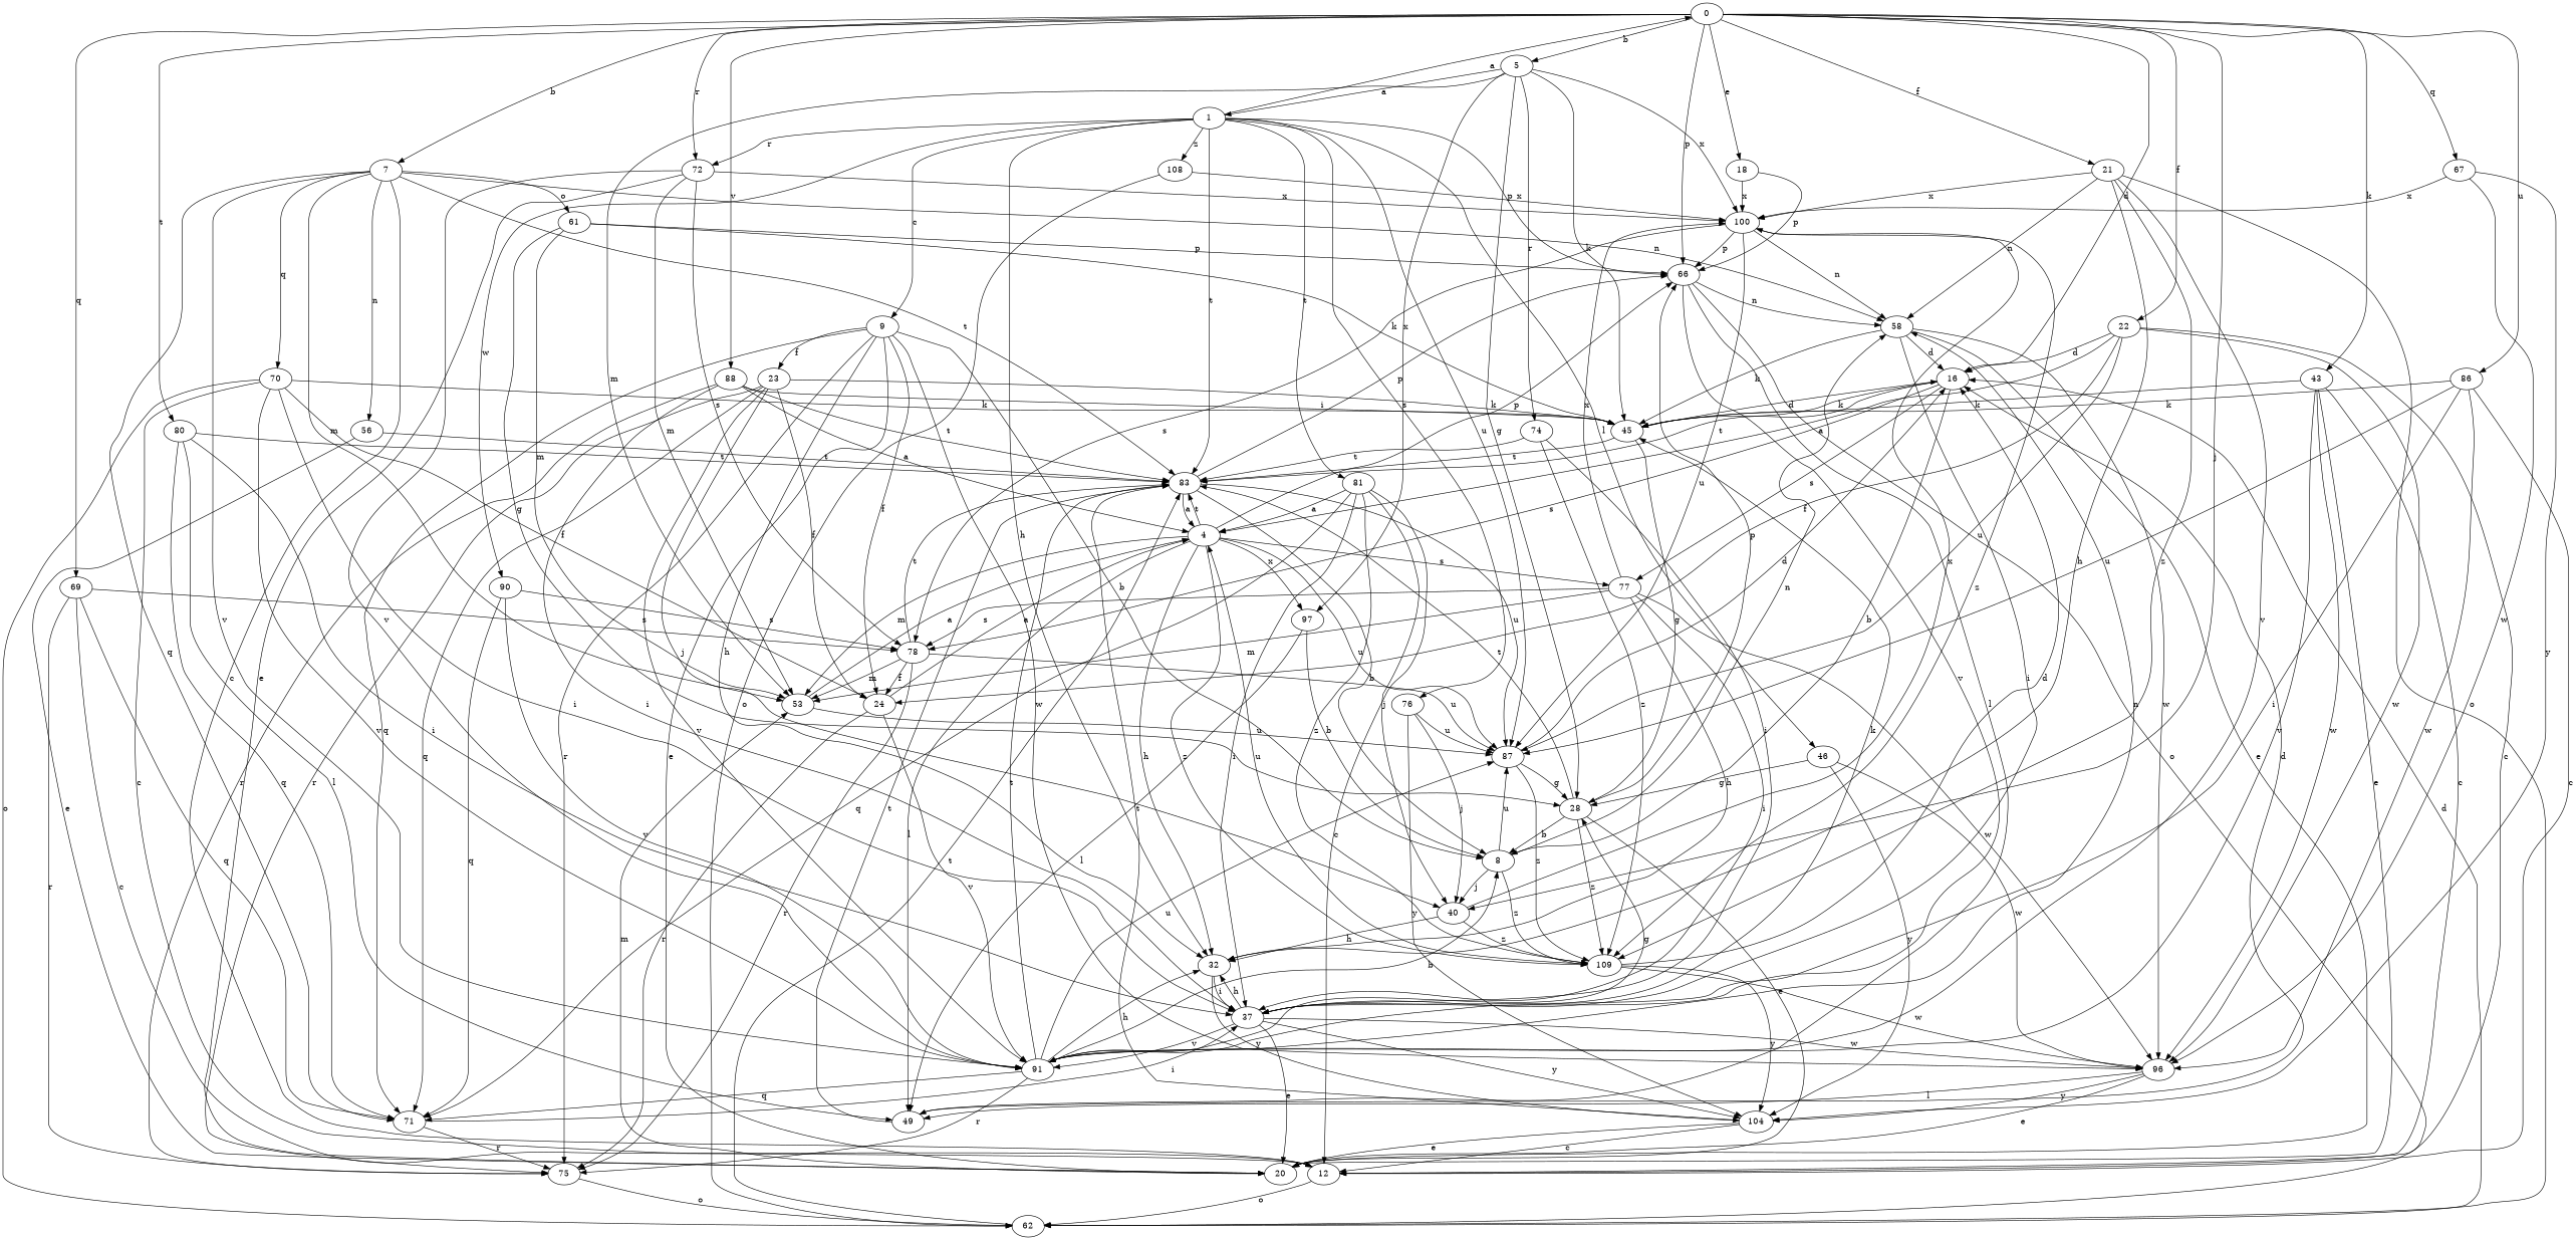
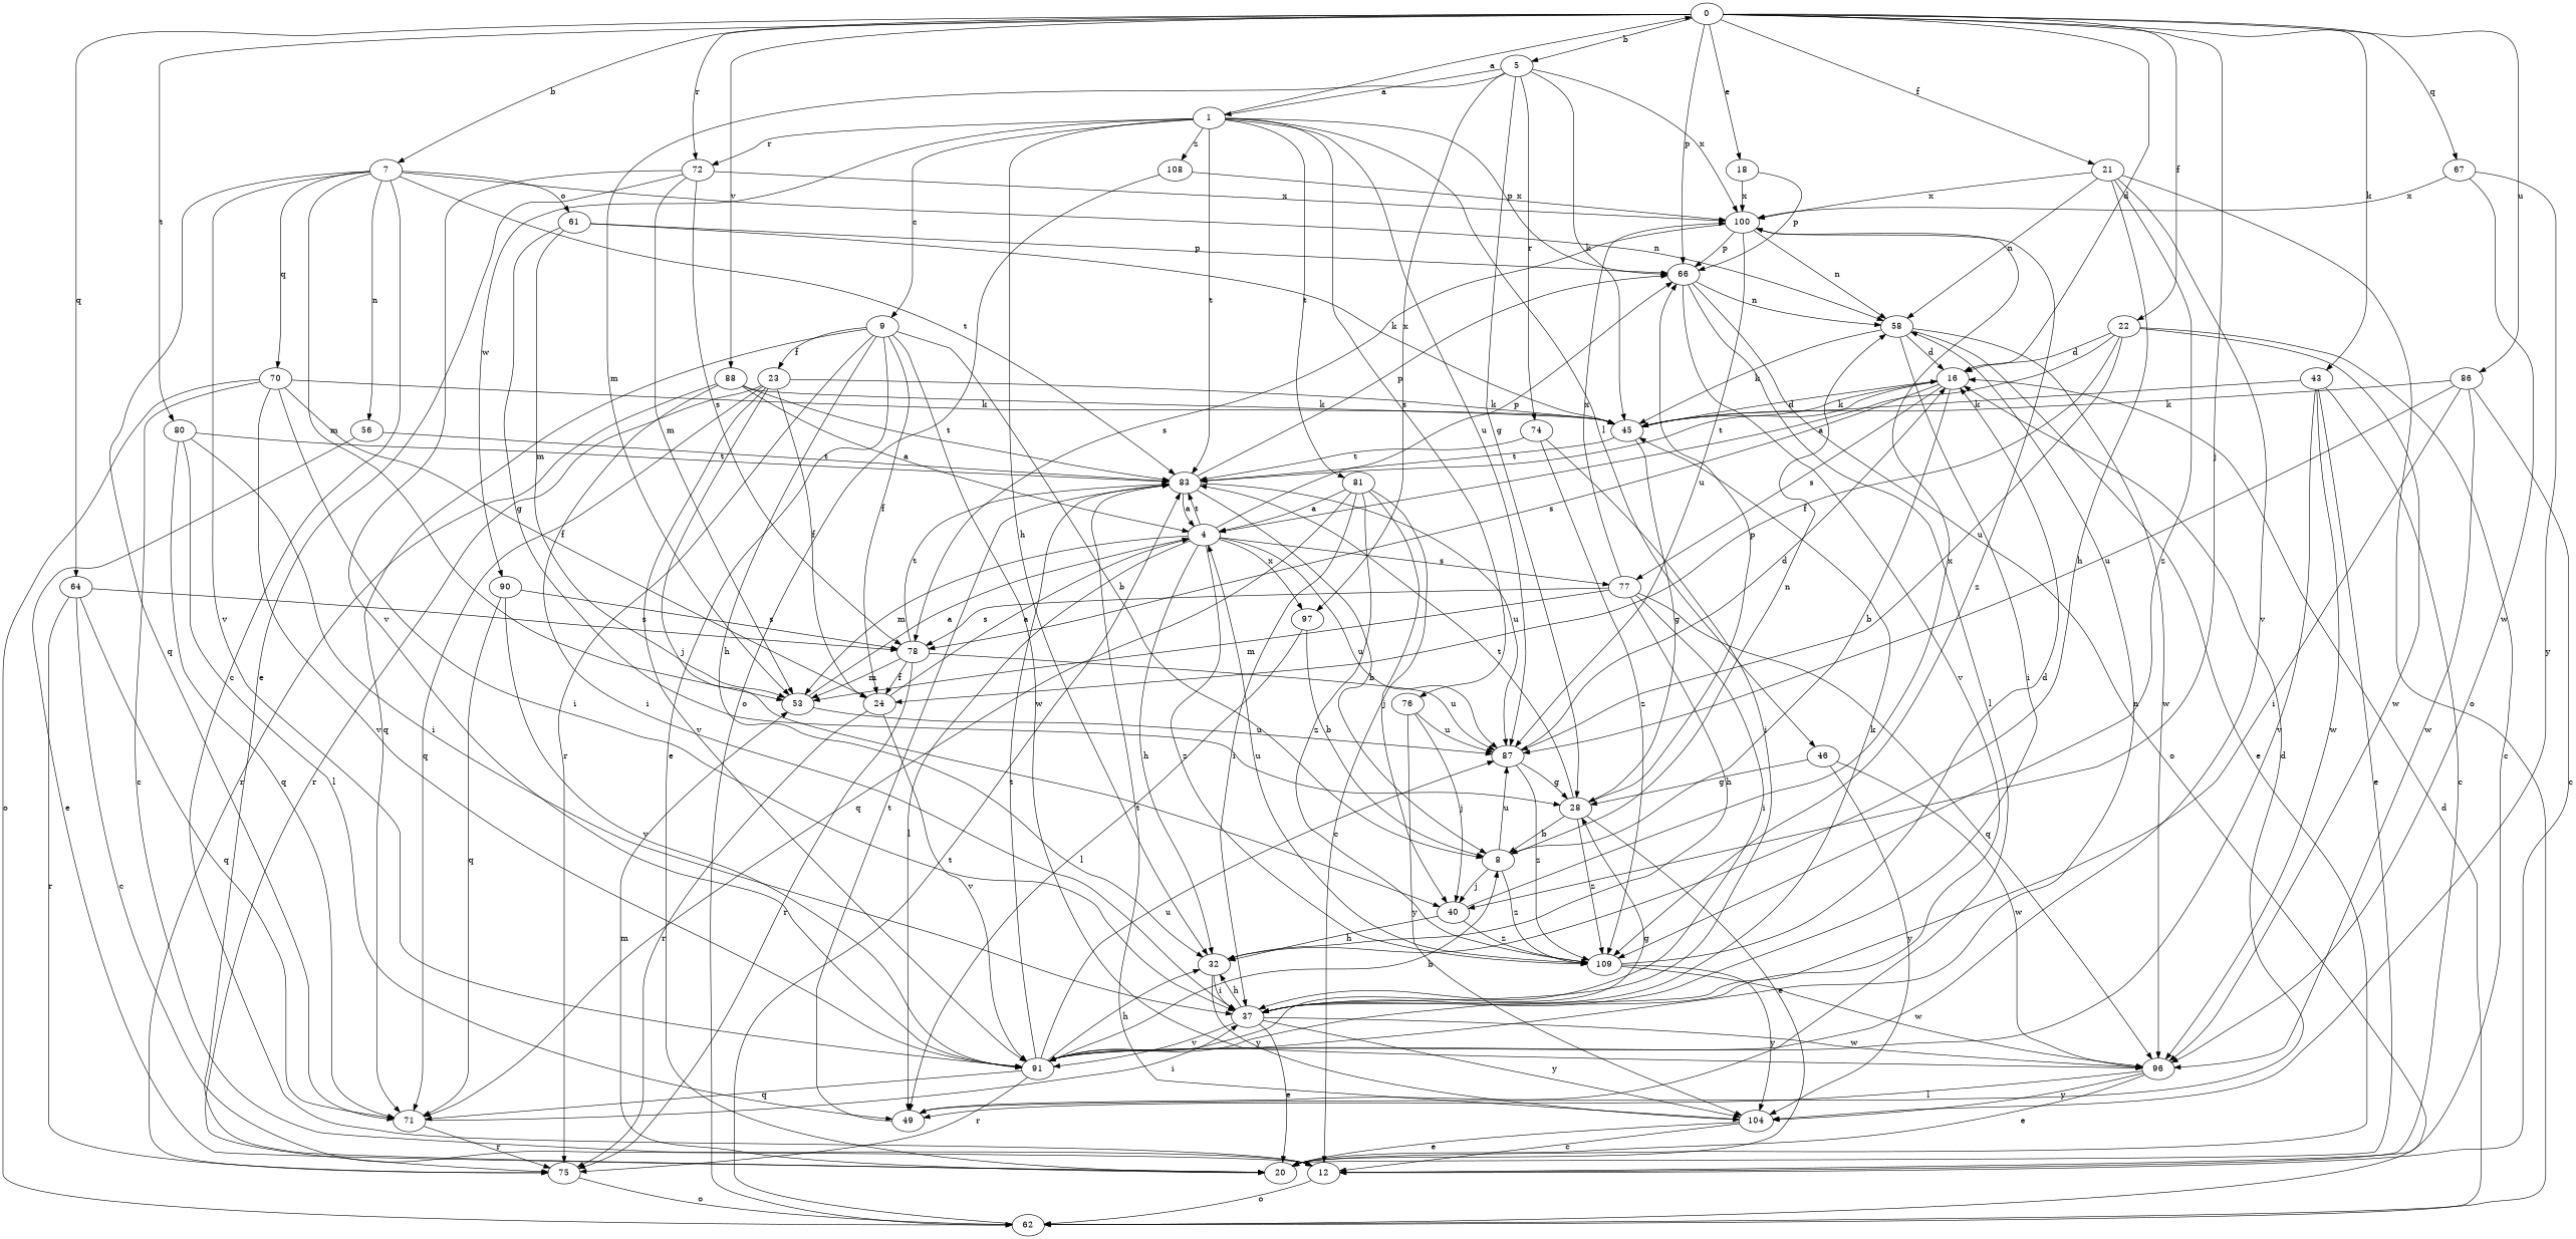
  strict digraph {
    0
    5
    7
    16
    18
    21
    22
    40
    43
    66
    67
-   69
+   69 [label=64]
    72
    80
    86
    88
    1
    53
    97
    28
    45
    74
    100
    83
    12
    56
    58
    61
    70
    71
    91
    77
    8
    78
    32
    109
    62
    87
    4
    24
    96
    20
    49
    104
    75
    37
    9
    46
    76
    81
    n51 [label=90]
    108
    23
    0 -> 5 [label=b]
    0 -> 7 [label=b]
    0 -> 16 [label=d]
    0 -> 18 [label=e]
    0 -> 21 [label=f]
    0 -> 22 [label=f]
    0 -> 40 [label=j]
    0 -> 43 [label=k]
    0 -> 66 [label=p]
    0 -> 67 [label=q]
    0 -> 69 [label=q]
    0 -> 72 [label=r]
    0 -> 80 [label=t]
    0 -> 86 [label=u]
    0 -> 88 [label=v]
    5 -> 1 [label=a]
    5 -> 53 [label=m]
    5 -> 97 [label=x]
    5 -> 28 [label=g]
    5 -> 45 [label=k]
    5 -> 74 [label=r]
    5 -> 100 [label=x]
    7 -> 53 [label=m]
    7 -> 83 [label=t]
    7 -> 12 [label=c]
    7 -> 56 [label=n]
    7 -> 58 [label=n]
    7 -> 61 [label=o]
    7 -> 70 [label=q]
    7 -> 71 [label=q]
    7 -> 91 [label=v]
    16 -> 45 [label=k]
    16 -> 83 [label=t]
    16 -> 77 [label=s]
    16 -> 8 [label=b]
    16 -> 78 [label=s]
    18 -> 66 [label=p]
    18 -> 100 [label=x]
    21 -> 100 [label=x]
    21 -> 58 [label=n]
    21 -> 91 [label=v]
    21 -> 32 [label=h]
    21 -> 109 [label=z]
    21 -> 62 [label=o]
    22 -> 16 [label=d]
    22 -> 12 [label=c]
    22 -> 87 [label=u]
    22 -> 4 [label=a]
    22 -> 24 [label=f]
    22 -> 96 [label=w]
    40 -> 100 [label=x]
    40 -> 32 [label=h]
    40 -> 109 [label=z]
    43 -> 45 [label=k]
    43 -> 12 [label=c]
    43 -> 91 [label=v]
    43 -> 96 [label=w]
    43 -> 20 [label=e]
    66 -> 58 [label=n]
    66 -> 91 [label=v]
    66 -> 62 [label=o]
    66 -> 49 [label=l]
    67 -> 100 [label=x]
    67 -> 96 [label=w]
    67 -> 104 [label=y]
    69 -> 12 [label=c]
    69 -> 71 [label=q]
    69 -> 78 [label=s]
    69 -> 75 [label=r]
    72 -> 53 [label=m]
    72 -> 100 [label=x]
    72 -> 91 [label=v]
    72 -> 78 [label=s]
    72 -> 20 [label=e]
    80 -> 83 [label=t]
    80 -> 71 [label=q]
    80 -> 49 [label=l]
    80 -> 37 [label=i]
    86 -> 45 [label=k]
    86 -> 12 [label=c]
    86 -> 87 [label=u]
    86 -> 96 [label=w]
    86 -> 37 [label=i]
-   88 -> 45 [label=i]
+   88 -> 45 [label=k]
    88 -> 83 [label=t]
    88 -> 4 [label=a]
    88 -> 75 [label=r]
    88 -> 37 [label=i]
    1 -> 0 [label=a]
    1 -> 66 [label=p]
    1 -> 72 [label=r]
    1 -> 83 [label=t]
    1 -> 32 [label=h]
    1 -> 87 [label=u]
    1 -> 9 [label=c]
    1 -> 46 [label=l]
    1 -> 76 [label=s]
    1 -> 81 [label=t]
    1 -> n51 [label=w]
    1 -> 108 [label=z]
    53 -> 87 [label=u]
    53 -> 4 [label=a]
    97 -> 8 [label=b]
    97 -> 49 [label=l]
    28 -> 66 [label=p]
    28 -> 83 [label=t]
    28 -> 8 [label=b]
    28 -> 109 [label=z]
    28 -> 20 [label=e]
    45 -> 16 [label=d]
    45 -> 28 [label=g]
    45 -> 83 [label=t]
    74 -> 83 [label=t]
    74 -> 109 [label=z]
    74 -> 37 [label=i]
    100 -> 66 [label=p]
    100 -> 58 [label=n]
    100 -> 78 [label=s]
    100 -> 109 [label=z]
    100 -> 87 [label=u]
    83 -> 66 [label=p]
    83 -> 8 [label=b]
    83 -> 87 [label=u]
    83 -> 4 [label=a]
    12 -> 62 [label=o]
    56 -> 83 [label=t]
    56 -> 20 [label=e]
    58 -> 16 [label=d]
    58 -> 45 [label=k]
    58 -> 96 [label=w]
    58 -> 20 [label=e]
    58 -> 37 [label=i]
    61 -> 66 [label=p]
    61 -> 53 [label=m]
    61 -> 28 [label=g]
    61 -> 45 [label=k]
    70 -> 45 [label=k]
    70 -> 12 [label=c]
    70 -> 91 [label=v]
    70 -> 62 [label=o]
    70 -> 24 [label=f]
    70 -> 37 [label=i]
    71 -> 75 [label=r]
    71 -> 37 [label=i]
    91 -> 28 [label=g]
    91 -> 83 [label=t]
    91 -> 58 [label=n]
    91 -> 71 [label=q]
    91 -> 8 [label=b]
    91 -> 32 [label=h]
    91 -> 87 [label=u]
    91 -> 75 [label=r]
    77 -> 53 [label=m]
    77 -> 100 [label=x]
    77 -> 78 [label=s]
    77 -> 32 [label=h]
-   77 -> 96 [label=w]
+   77 -> 96 [label=q]
    77 -> 37 [label=i]
    8 -> 40 [label=j]
    8 -> 58 [label=n]
    8 -> 109 [label=z]
    8 -> 87 [label=u]
    78 -> 53 [label=m]
    78 -> 83 [label=t]
    78 -> 87 [label=u]
    78 -> 24 [label=f]
    78 -> 75 [label=r]
    32 -> 104 [label=y]
    32 -> 37 [label=i]
    109 -> 16 [label=d]
    109 -> 4 [label=u]
    109 -> 96 [label=w]
    109 -> 104 [label=y]
    62 -> 16 [label=d]
    62 -> 83 [label=t]
    87 -> 16 [label=d]
    87 -> 28 [label=g]
    87 -> 109 [label=z]
    4 -> 66 [label=p]
    4 -> 53 [label=m]
    4 -> 97 [label=x]
    4 -> 83 [label=t]
    4 -> 77 [label=s]
    4 -> 32 [label=h]
    4 -> 109 [label=z]
    4 -> 87 [label=u]
    4 -> 49 [label=l]
    24 -> 91 [label=v]
    24 -> 4 [label=a]
    24 -> 75 [label=r]
    96 -> 20 [label=e]
    96 -> 49 [label=l]
    96 -> 104 [label=y]
    20 -> 53 [label=m]
    49 -> 16 [label=d]
    49 -> 83 [label=t]
    104 -> 83 [label=t]
    104 -> 12 [label=c]
    104 -> 20 [label=e]
    75 -> 62 [label=o]
    37 -> 45 [label=k]
    37 -> 91 [label=v]
    37 -> 32 [label=h]
    37 -> 96 [label=w]
    37 -> 20 [label=e]
    37 -> 104 [label=y]
    9 -> 71 [label=q]
    9 -> 8 [label=b]
    9 -> 32 [label=h]
    9 -> 24 [label=f]
    9 -> 96 [label=w]
    9 -> 20 [label=e]
    9 -> 75 [label=r]
    9 -> 23 [label=f]
    46 -> 28 [label=g]
    46 -> 96 [label=w]
    46 -> 104 [label=y]
    76 -> 40 [label=j]
    76 -> 87 [label=u]
    76 -> 104 [label=y]
    81 -> 40 [label=j]
    81 -> 12 [label=c]
    81 -> 71 [label=q]
    81 -> 109 [label=z]
    81 -> 4 [label=a]
    81 -> 37 [label=i]
    n51 -> 71 [label=q]
    n51 -> 91 [label=v]
    n51 -> 78 [label=s]
    108 -> 100 [label=x]
    108 -> 62 [label=o]
    23 -> 40 [label=j]
    23 -> 45 [label=k]
    23 -> 71 [label=q]
    23 -> 91 [label=v]
    23 -> 24 [label=f]
    23 -> 75 [label=r]
  }
